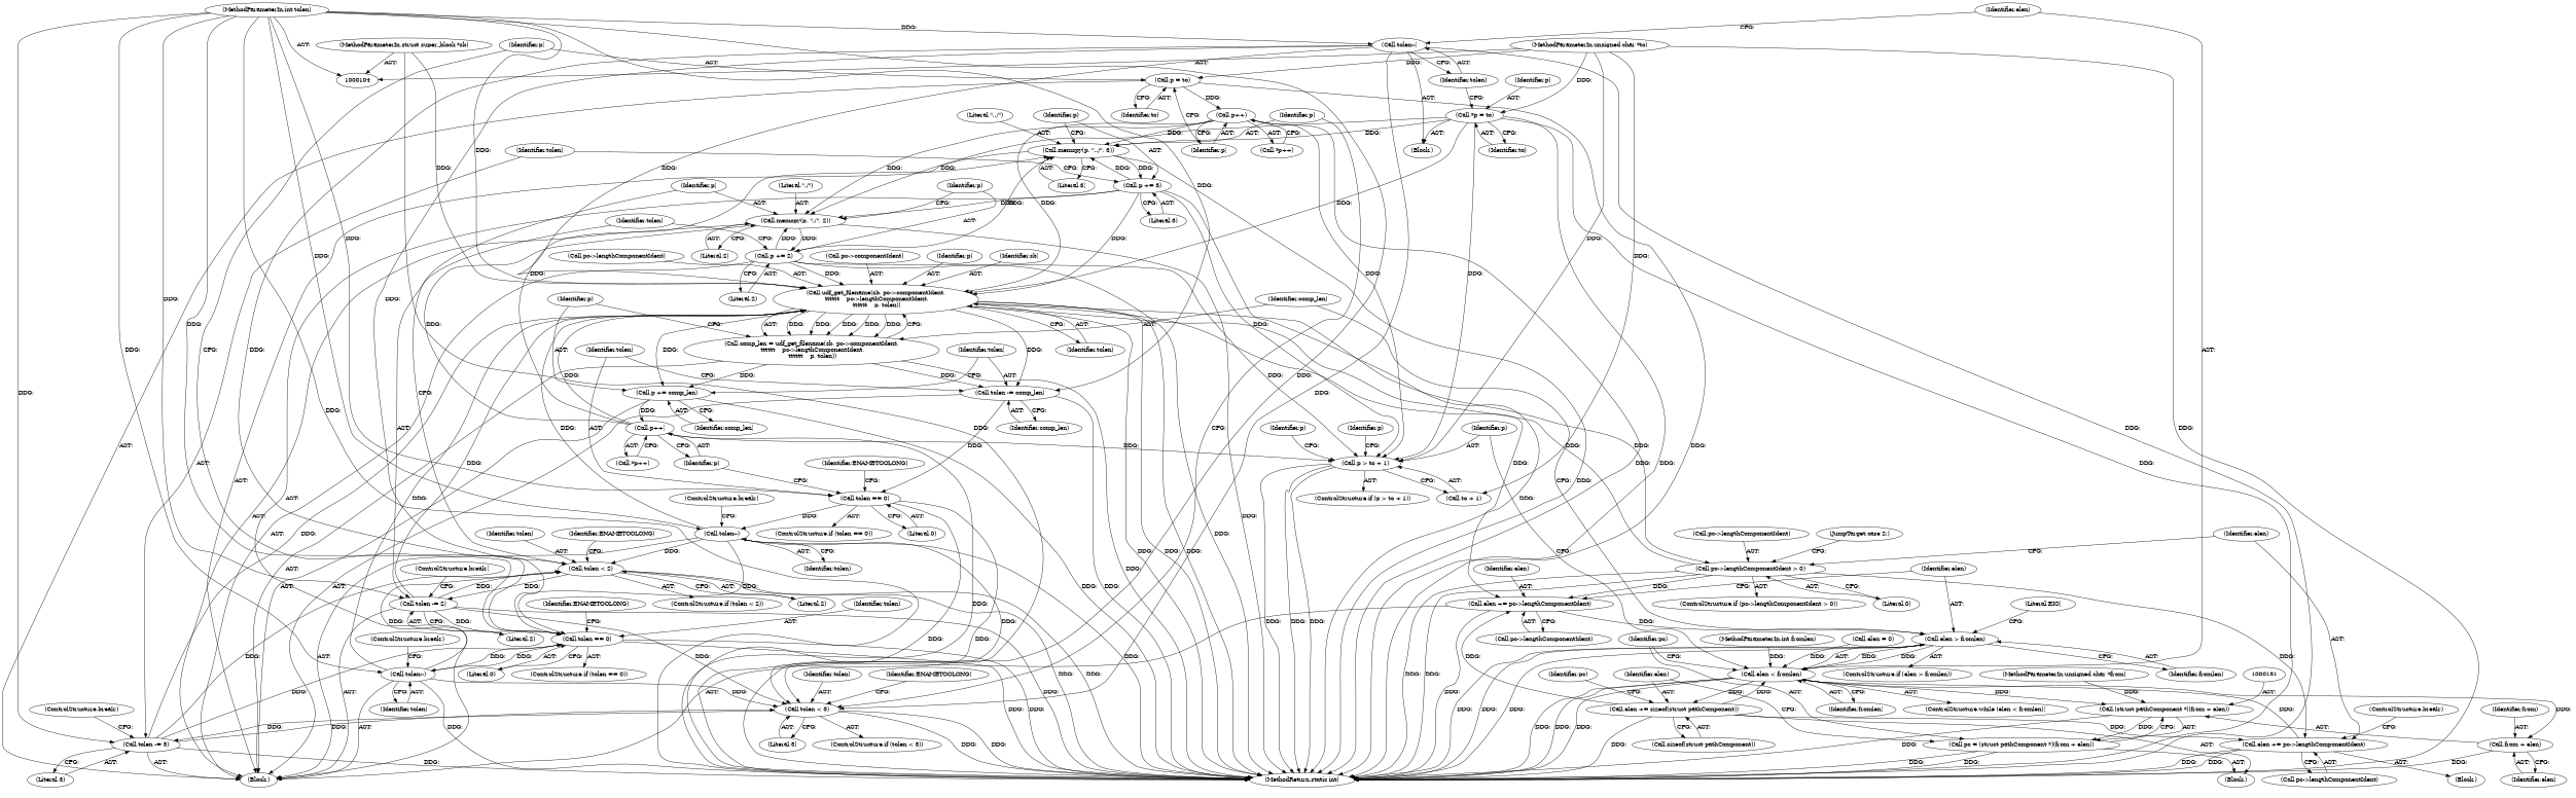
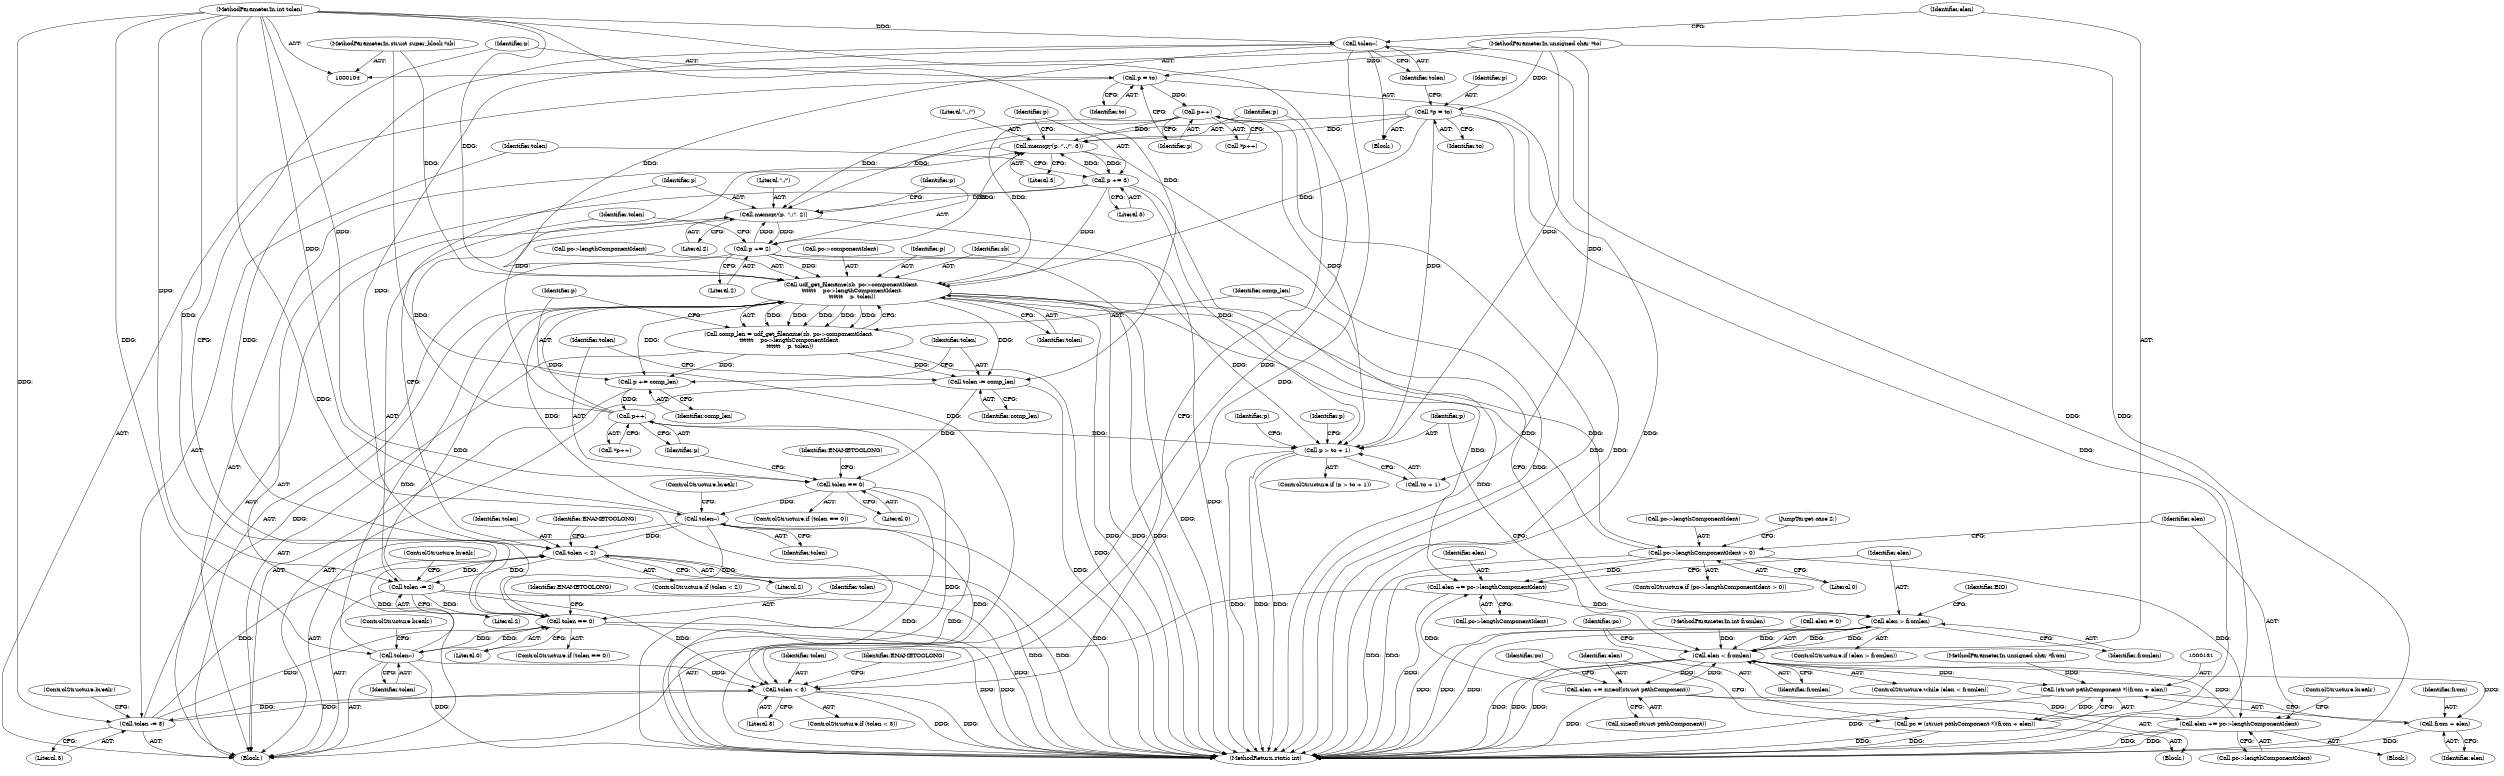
  digraph {
    n1 [label="(Call,memcpy(p, \"../\", 3))"]
    n2 [label="(Call,p += 3)"]
    n3 [label="(MethodReturn,static int)"]
    n4 [label="(Literal,3)"]
    n5 [label="(Block,)"]
    n6 [label="(Call,memcpy(p, \"./\", 2))"]
    n7 [label="(Call,udf_get_filename(sb, pc->componentIdent,\n \t\t\t\t\t\t    pc->lengthComponentIdent,\n \t\t\t\t\t\t    p, tolen))"]
    n8 [label="(Call,p > to + 1)"]
    n9 [label="(Literal,3)"]
    n10 [label="(Call,p++)"]
    n11 [label="(Call,*p++)"]
    n12 [label="(Identifier,p)"]
    n13 [label="(Call,p += 2)"]
    n14 [label="(Literal,2)"]
    n15 [label="(Call,p += comp_len)"]
    n16 [label="(Call,comp_len = udf_get_filename(sb, pc->componentIdent,\n \t\t\t\t\t\t    pc->lengthComponentIdent,\n \t\t\t\t\t\t    p, tolen))"]
    n17 [label="(Call,tolen -= comp_len)"]
    n18 [label="(Call,pc->lengthComponentIdent > 0)"]
    n19 [label="(Call,elen += pc->lengthComponentIdent)"]
    n20 [label="(Identifier,tolen)"]
    n21 [label="(Call,to + 1)"]
    n22 [label="(ControlStructure,if (p > to + 1))"]
    n23 [label="(Call,p = to)"]
    n24 [label="(Identifier,to)"]
    n25 [label="(MethodParameterIn,unsigned char *to)"]
    n26 [label="(Call,*p = to)"]
    1000104
    n28 [label="(Block,)"]
    n29 [label="(Identifier,to)"]
    n30 [label="(Literal,2)"]
    n31 [label="(Call,p++)"]
    n32 [label="(Identifier,p)"]
    n33 [label="(Call,*p++)"]
    n34 [label="(Call,tolen == 0)"]
    n35 [label="(Identifier,comp_len)"]
    n36 [label="(Identifier,comp_len)"]
    n37 [label="(Call,elen += pc->lengthComponentIdent)"]
    n38 [label="(Literal,0)"]
    n39 [label="(ControlStructure,if (pc->lengthComponentIdent > 0))"]
    n40 [label="(Call,elen > fromlen)"]
    n41 [label="(Call,pc->lengthComponentIdent)"]
    n42 [label="(MethodParameterIn,struct super_block *sb)"]
    n43 [label="(Call,elen < fromlen)"]
    n44 [label="(Call,pc->lengthComponentIdent)"]
    n45 [label="(Block,)"]
    n46 [label="(Call,tolen--)"]
    n47 [label="(Call,tolen < 2)"]
    n48 [label="(Call,tolen < 3)"]
    n49 [label="(Call,tolen == 0)"]
    n50 [label="(Identifier,tolen)"]
    n51 [label="(Call,tolen -= 2)"]
    n52 [label="(ControlStructure,if (tolen < 2))"]
    n53 [label="(Literal,2)"]
    n54 [label="(Call,tolen -= 3)"]
    n55 [label="(Literal,3)"]
    n56 [label="(ControlStructure,if (tolen < 3))"]
    n57 [label="(Call,tolen--)"]
    n58 [label="(Literal,0)"]
    n59 [label="(ControlStructure,if (tolen == 0))"]
    n60 [label="(ControlStructure,if (tolen == 0))"]
    n61 [label="(Literal,0)"]
    n62 [label="(MethodParameterIn,int tolen)"]
    n63 [label="(Call,tolen--)"]
    n64 [label="(Literal,2)"]
    n65 [label="(Literal,3)"]
    n66 [label="(Identifier,tolen)"]
    n67 [label="(Identifier,tolen)"]
    n68 [label="(Call,(struct pathComponent *)(from + elen))"]
    n69 [label="(Call,from + elen)"]
    n70 [label="(Call,elen += sizeof(struct pathComponent))"]
    n71 [label="(ControlStructure,while (elen < fromlen))"]
    n72 [label="(Identifier,fromlen)"]
    n73 [label="(Call,pc = (struct pathComponent *)(from + elen))"]
    n74 [label="(Identifier,elen)"]
    n75 [label="(Block,)"]
    n76 [label="(Call,sizeof(struct pathComponent))"]
    n77 [label="(ControlStructure,if (elen > fromlen))"]
    n78 [label="(Identifier,fromlen)"]
    n79 [label="(Identifier,tolen)"]
    n80 [label="(ControlStructure,break;)"]
    n81 [label="(Identifier,tolen)"]
    n82 [label="(Identifier,elen)"]
    n83 [label="(Call,pc->lengthComponentIdent)"]
    n84 [label="(MethodParameterIn,unsigned char *from)"]
    n85 [label="(Identifier,p)"]
    n86 [label="(Identifier,tolen)"]
    n87 [label="(Identifier,p)"]
    n88 [label="(Identifier,tolen)"]
    n89 [label="(Identifier,elen)"]
    n90 [label="(Identifier,pc)"]
    n91 [label="(Identifier,ENAMETOOLONG)"]
    n92 [label="(ControlStructure,break;)"]
    n93 [label="(Identifier,pc)"]
    n94 [label="(Call,pc->lengthComponentIdent)"]
    n95 [label="(Call,pc->componentIdent)"]
    n96 [label="(Identifier,p)"]
    n97 [label="(ControlStructure,break;)"]
    n98 [label="(Identifier,comp_len)"]
    n99 [label="(Identifier,ENAMETOOLONG)"]
    n100 [label="(Identifier,p)"]
    n101 [label="(Identifier,tolen)"]
    n102 [label="(Identifier,p)"]
    n103 [label="(JumpTarget,case 2:)"]
    n104 [label="(ControlStructure,break;)"]
    n105 [label="(Identifier,p)"]
    n106 [label="(Identifier,p)"]
    n107 [label="(Identifier,elen)"]
    n108 [label="(Call,elen = 0)"]
    n109 [label="(Literal,\"./\")"]
    n110 [label="(Identifier,ENAMETOOLONG)"]
    n111 [label="(MethodParameterIn,int fromlen)"]
    n112 [label="(Literal,\"../\")"]
    n113 [label="(Identifier,sb)"]
    n114 [label="(Identifier,p)"]
    n115 [label="(Identifier,tolen)"]
    n116 [label="(Identifier,p)"]
    n117 [label="(ControlStructure,break;)"]
-   n118 [label="(Literal,EIO)"]
+   n118 [label="(Identifier,EIO)"]
    n119 [label="(Identifier,p)"]
    n120 [label="(Identifier,elen)"]
    n121 [label="(Identifier,tolen)"]
    n122 [label="(Identifier,from)"]
    n123 [label="(Identifier,ENAMETOOLONG)"]
    n124 [label="(Identifier,elen)"]
    n125 [label="(Identifier,p)"]
    1000131
    n1 -> n2 [label="DDG: "]
    n1 -> n3 [label="DDG: "]
    n1 -> n4 [label="CFG: "]
    n1 -> n5 [label="AST: "]
    n2 -> n1 [label="DDG: "]
    n2 -> n3 [label="DDG: "]
    n2 -> n5 [label="AST: "]
    n2 -> n6 [label="DDG: "]
    n2 -> n7 [label="DDG: "]
    n2 -> n8 [label="DDG: "]
    n2 -> n9 [label="CFG: "]
    n4 -> n1 [label="AST: "]
    n6 -> n3 [label="DDG: "]
    n6 -> n5 [label="AST: "]
    n6 -> n13 [label="DDG: "]
    n6 -> n14 [label="CFG: "]
    n7 -> n3 [label="DDG: "]
    n7 -> n3 [label="DDG: "]
    n7 -> n3 [label="DDG: "]
    n7 -> n15 [label="DDG: "]
    n7 -> n16 [label="AST: "]
    n7 -> n16 [label="DDG: "]
    n7 -> n16 [label="DDG: "]
    n7 -> n16 [label="DDG: "]
    n7 -> n16 [label="DDG: "]
    n7 -> n16 [label="DDG: "]
    n7 -> n17 [label="DDG: "]
    n7 -> n18 [label="DDG: "]
    n7 -> n19 [label="DDG: "]
    n7 -> n20 [label="CFG: "]
    n8 -> n3 [label="DDG: "]
    n8 -> n3 [label="DDG: "]
    n8 -> n3 [label="DDG: "]
    n8 -> n21 [label="CFG: "]
    n8 -> n22 [label="AST: "]
    n9 -> n2 [label="AST: "]
    n10 -> n1 [label="DDG: "]
    n10 -> n3 [label="DDG: "]
    n10 -> n6 [label="DDG: "]
    n10 -> n7 [label="DDG: "]
    n10 -> n8 [label="DDG: "]
    n10 -> n11 [label="AST: "]
    n10 -> n12 [label="CFG: "]
    n11 -> n10 [label="CFG: "]
    n12 -> n10 [label="AST: "]
    n12 -> n23 [label="CFG: "]
    n13 -> n1 [label="DDG: "]
    n13 -> n3 [label="DDG: "]
    n13 -> n5 [label="AST: "]
    n13 -> n6 [label="DDG: "]
    n13 -> n7 [label="DDG: "]
    n13 -> n8 [label="DDG: "]
    n13 -> n30 [label="CFG: "]
    n14 -> n6 [label="AST: "]
-   n15 -> n3 [label="DDG: "]
    n15 -> n5 [label="AST: "]
    n15 -> n31 [label="DDG: "]
    n15 -> n35 [label="CFG: "]
    n16 -> n3 [label="DDG: "]
    n16 -> n5 [label="AST: "]
    n16 -> n7 [label="CFG: "]
    n16 -> n15 [label="DDG: "]
    n16 -> n17 [label="DDG: "]
    n17 -> n3 [label="DDG: "]
    n17 -> n5 [label="AST: "]
    n17 -> n34 [label="DDG: "]
    n17 -> n36 [label="CFG: "]
    n18 -> n3 [label="DDG: "]
    n18 -> n3 [label="DDG: "]
    n18 -> n7 [label="DDG: "]
    n18 -> n19 [label="DDG: "]
    n18 -> n37 [label="DDG: "]
    n18 -> n38 [label="CFG: "]
    n18 -> n39 [label="AST: "]
    n19 -> n3 [label="DDG: "]
    n19 -> n5 [label="AST: "]
    n19 -> n40 [label="DDG: "]
    n19 -> n41 [label="CFG: "]
    n20 -> n7 [label="AST: "]
    n21 -> n8 [label="AST: "]
    n23 -> n3 [label="DDG: "]
    n23 -> n5 [label="AST: "]
    n23 -> n10 [label="DDG: "]
    n23 -> n24 [label="CFG: "]
    n24 -> n23 [label="AST: "]
    n25 -> n3 [label="DDG: "]
    n25 -> n8 [label="DDG: "]
    n25 -> n21 [label="DDG: "]
    n25 -> n23 [label="DDG: "]
    n25 -> n26 [label="DDG: "]
    n25 -> 1000104 [label="AST: "]
    n26 -> n1 [label="DDG: "]
    n26 -> n3 [label="DDG: "]
    n26 -> n3 [label="DDG: "]
    n26 -> n6 [label="DDG: "]
    n26 -> n7 [label="DDG: "]
    n26 -> n8 [label="DDG: "]
    n26 -> n28 [label="AST: "]
    n26 -> n29 [label="CFG: "]
    n29 -> n26 [label="AST: "]
    n30 -> n13 [label="AST: "]
    n31 -> n1 [label="DDG: "]
    n31 -> n3 [label="DDG: "]
    n31 -> n6 [label="DDG: "]
    n31 -> n7 [label="DDG: "]
    n31 -> n8 [label="DDG: "]
    n31 -> n32 [label="CFG: "]
    n31 -> n33 [label="AST: "]
    n32 -> n31 [label="AST: "]
    n32 -> n34 [label="CFG: "]
    n33 -> n31 [label="CFG: "]
    n34 -> n3 [label="DDG: "]
    n34 -> n3 [label="DDG: "]
    n34 -> n46 [label="DDG: "]
    n34 -> n60 [label="AST: "]
    n34 -> n61 [label="CFG: "]
    n35 -> n15 [label="AST: "]
    n36 -> n17 [label="AST: "]
    n37 -> n3 [label="DDG: "]
    n37 -> n3 [label="DDG: "]
    n37 -> n43 [label="DDG: "]
    n37 -> n44 [label="CFG: "]
    n37 -> n45 [label="AST: "]
    n38 -> n18 [label="AST: "]
    n40 -> n3 [label="DDG: "]
    n40 -> n3 [label="DDG: "]
    n40 -> n3 [label="DDG: "]
    n40 -> n43 [label="DDG: "]
    n40 -> n43 [label="DDG: "]
    n40 -> n77 [label="AST: "]
    n40 -> n78 [label="CFG: "]
    n41 -> n19 [label="AST: "]
    n42 -> n3 [label="DDG: "]
    n42 -> n7 [label="DDG: "]
    n42 -> 1000104 [label="AST: "]
    n43 -> n3 [label="DDG: "]
    n43 -> n3 [label="DDG: "]
    n43 -> n3 [label="DDG: "]
    n43 -> n40 [label="AST: "]
    n43 -> n68 [label="DDG: "]
    n43 -> n69 [label="DDG: "]
    n43 -> n70 [label="DDG: "]
    n43 -> n71 [label="AST: "]
    n43 -> n72 [label="CFG: "]
    n44 -> n37 [label="AST: "]
    n46 -> n3 [label="DDG: "]
    n46 -> n5 [label="AST: "]
    n46 -> n7 [label="DDG: "]
    n46 -> n47 [label="DDG: "]
    n46 -> n48 [label="DDG: "]
    n46 -> n49 [label="DDG: "]
    n46 -> n50 [label="CFG: "]
    n47 -> n3 [label="DDG: "]
    n47 -> n3 [label="DDG: "]
    n47 -> n51 [label="DDG: "]
    n47 -> n52 [label="AST: "]
    n47 -> n53 [label="CFG: "]
    n48 -> n3 [label="DDG: "]
    n48 -> n3 [label="DDG: "]
    n48 -> n54 [label="DDG: "]
    n48 -> n55 [label="CFG: "]
    n48 -> n56 [label="AST: "]
    n49 -> n3 [label="DDG: "]
    n49 -> n3 [label="DDG: "]
    n49 -> n57 [label="DDG: "]
    n49 -> n58 [label="CFG: "]
    n49 -> n59 [label="AST: "]
    n50 -> n46 [label="AST: "]
    n51 -> n3 [label="DDG: "]
    n51 -> n5 [label="AST: "]
    n51 -> n7 [label="DDG: "]
    n51 -> n47 [label="DDG: "]
    n51 -> n48 [label="DDG: "]
    n51 -> n49 [label="DDG: "]
    n51 -> n64 [label="CFG: "]
    n53 -> n47 [label="AST: "]
-   n54 -> n3 [label="DDG: "]
    n54 -> n5 [label="AST: "]
    n54 -> n7 [label="DDG: "]
    n54 -> n47 [label="DDG: "]
    n54 -> n48 [label="DDG: "]
    n54 -> n49 [label="DDG: "]
    n54 -> n65 [label="CFG: "]
    n55 -> n48 [label="AST: "]
    n57 -> n3 [label="DDG: "]
    n57 -> n5 [label="AST: "]
    n57 -> n7 [label="DDG: "]
    n57 -> n47 [label="DDG: "]
    n57 -> n48 [label="DDG: "]
    n57 -> n49 [label="DDG: "]
    n57 -> n67 [label="CFG: "]
    n58 -> n49 [label="AST: "]
    n61 -> n34 [label="AST: "]
    n62 -> n3 [label="DDG: "]
    n62 -> n7 [label="DDG: "]
    n62 -> n17 [label="DDG: "]
    n62 -> 1000104 [label="AST: "]
    n62 -> n34 [label="DDG: "]
    n62 -> n46 [label="DDG: "]
    n62 -> n48 [label="DDG: "]
    n62 -> n49 [label="DDG: "]
    n62 -> n51 [label="DDG: "]
    n62 -> n54 [label="DDG: "]
    n62 -> n57 [label="DDG: "]
    n62 -> n63 [label="DDG: "]
    n63 -> n3 [label="DDG: "]
    n63 -> n7 [label="DDG: "]
    n63 -> n28 [label="AST: "]
    n63 -> n47 [label="DDG: "]
    n63 -> n48 [label="DDG: "]
    n63 -> n49 [label="DDG: "]
    n63 -> n66 [label="CFG: "]
    n64 -> n51 [label="AST: "]
    n65 -> n54 [label="AST: "]
    n66 -> n26 [label="CFG: "]
    n66 -> n63 [label="AST: "]
    n67 -> n57 [label="AST: "]
    n68 -> n3 [label="DDG: "]
+   n68 -> n69 [label="CFG: "]
    n68 -> n73 [label="AST: "]
    n68 -> n73 [label="DDG: "]
    n69 -> n3 [label="DDG: "]
    n69 -> n68 [label="AST: "]
    n69 -> n74 [label="CFG: "]
    n70 -> n3 [label="DDG: "]
    n70 -> n19 [label="DDG: "]
    n70 -> n37 [label="DDG: "]
    n70 -> n43 [label="DDG: "]
    n70 -> n75 [label="AST: "]
    n70 -> n76 [label="CFG: "]
    n72 -> n43 [label="AST: "]
    n73 -> n3 [label="DDG: "]
    n73 -> n3 [label="DDG: "]
    n73 -> n68 [label="CFG: "]
    n73 -> n75 [label="AST: "]
    n74 -> n69 [label="AST: "]
    n76 -> n70 [label="AST: "]
    n78 -> n40 [label="AST: "]
    n79 -> n15 [label="CFG: "]
    n79 -> n17 [label="AST: "]
    n80 -> n54 [label="CFG: "]
    n81 -> n48 [label="AST: "]
    n82 -> n18 [label="CFG: "]
    n82 -> n37 [label="AST: "]
    n83 -> n7 [label="AST: "]
    n84 -> n68 [label="DDG: "]
    n85 -> n8 [label="CFG: "]
    n86 -> n2 [label="CFG: "]
    n86 -> n54 [label="AST: "]
    n87 -> n15 [label="AST: "]
    n87 -> n16 [label="CFG: "]
    n88 -> n13 [label="CFG: "]
    n88 -> n51 [label="AST: "]
    n89 -> n19 [label="AST: "]
    n90 -> n70 [label="CFG: "]
    n91 -> n47 [label="CFG: "]
    n92 -> n57 [label="CFG: "]
    n93 -> n43 [label="CFG: "]
    n93 -> n73 [label="AST: "]
    n94 -> n18 [label="AST: "]
    n95 -> n7 [label="AST: "]
    n96 -> n6 [label="CFG: "]
    n96 -> n13 [label="AST: "]
    n97 -> n46 [label="CFG: "]
    n98 -> n16 [label="AST: "]
    n98 -> n40 [label="CFG: "]
    n99 -> n34 [label="CFG: "]
    n100 -> n7 [label="AST: "]
    n101 -> n47 [label="AST: "]
    n102 -> n8 [label="AST: "]
    n102 -> n43 [label="CFG: "]
    n103 -> n18 [label="CFG: "]
    n104 -> n51 [label="CFG: "]
    n105 -> n8 [label="CFG: "]
    n106 -> n26 [label="AST: "]
    n107 -> n19 [label="CFG: "]
    n107 -> n40 [label="AST: "]
    n108 -> n43 [label="DDG: "]
    n109 -> n6 [label="AST: "]
    n110 -> n49 [label="CFG: "]
    n111 -> n43 [label="DDG: "]
    n112 -> n1 [label="AST: "]
    n113 -> n7 [label="AST: "]
    n114 -> n23 [label="AST: "]
    n114 -> n49 [label="CFG: "]
    n115 -> n17 [label="CFG: "]
    n115 -> n34 [label="AST: "]
    n116 -> n1 [label="CFG: "]
    n116 -> n2 [label="AST: "]
    n117 -> n37 [label="CFG: "]
    n118 -> n40 [label="CFG: "]
    n119 -> n1 [label="AST: "]
    n119 -> n48 [label="CFG: "]
    n120 -> n70 [label="AST: "]
    n120 -> n73 [label="CFG: "]
    n121 -> n49 [label="AST: "]
    n122 -> n69 [label="AST: "]
    n123 -> n48 [label="CFG: "]
    n124 -> n43 [label="AST: "]
    n124 -> n63 [label="CFG: "]
    n125 -> n6 [label="AST: "]
    n125 -> n47 [label="CFG: "]
    1000131 -> n68 [label="AST: "]
  }
